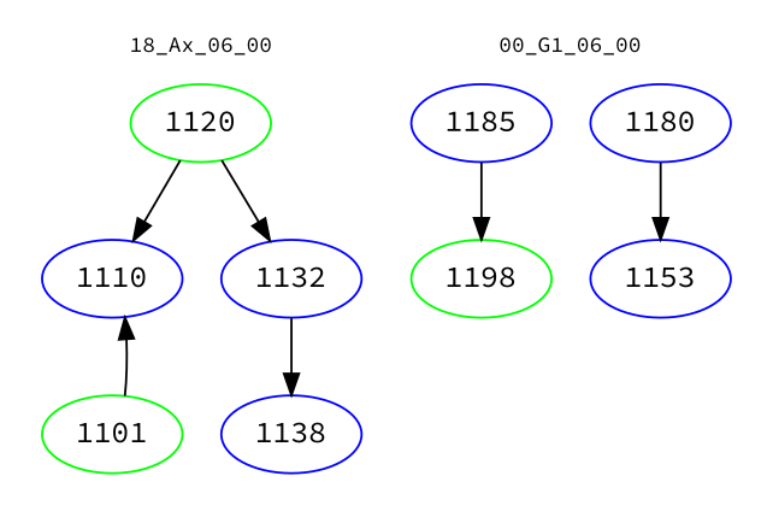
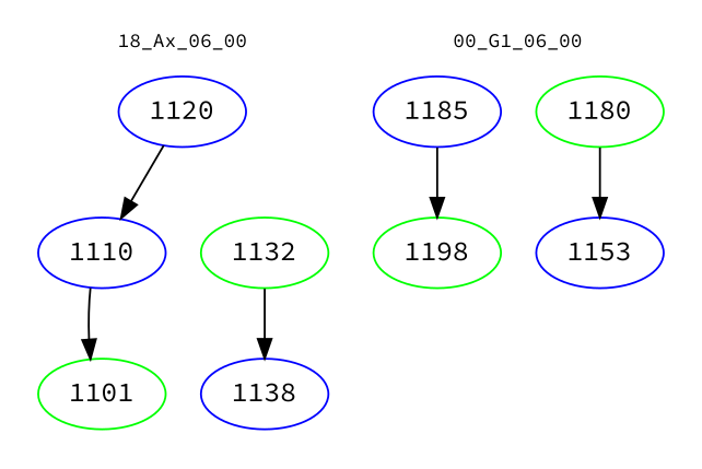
  digraph {
    fontname="Source Code Pro"
    node [color=blue fontname="Source Code Pro"]
    edge [color=black fontname="Source Code Pro"]
-   n1 [color=green label=1120]
+   n1 [label=1120]
    n2 [label=1110]
-   n3 [label=1132]
+   n3 [color=green label=1132]
    n4 [color=green label=1101]
    n5 [label=1138]
-   n6 [label=1180]
+   n6 [color=green label=1180]
    n7 [label=1153]
    n8 [label=1185]
    n9 [color=green label=1198]
    subgraph cluster_1 {
      color=white
      fontsize=10
      label="18_Ax_06_00"
      n1
      n2
      n3
      n4
      n5
    }
    subgraph cluster_2 {
      color=white
      fontsize=10
      label="00_G1_06_00"
      n6
      n7
      n8
      n9
    }
    n1 -> n2
-   n1 -> n3
-   n4 -> n2
+   n2 -> n4
    n3 -> n5
    n6 -> n7
    n8 -> n9
  }
